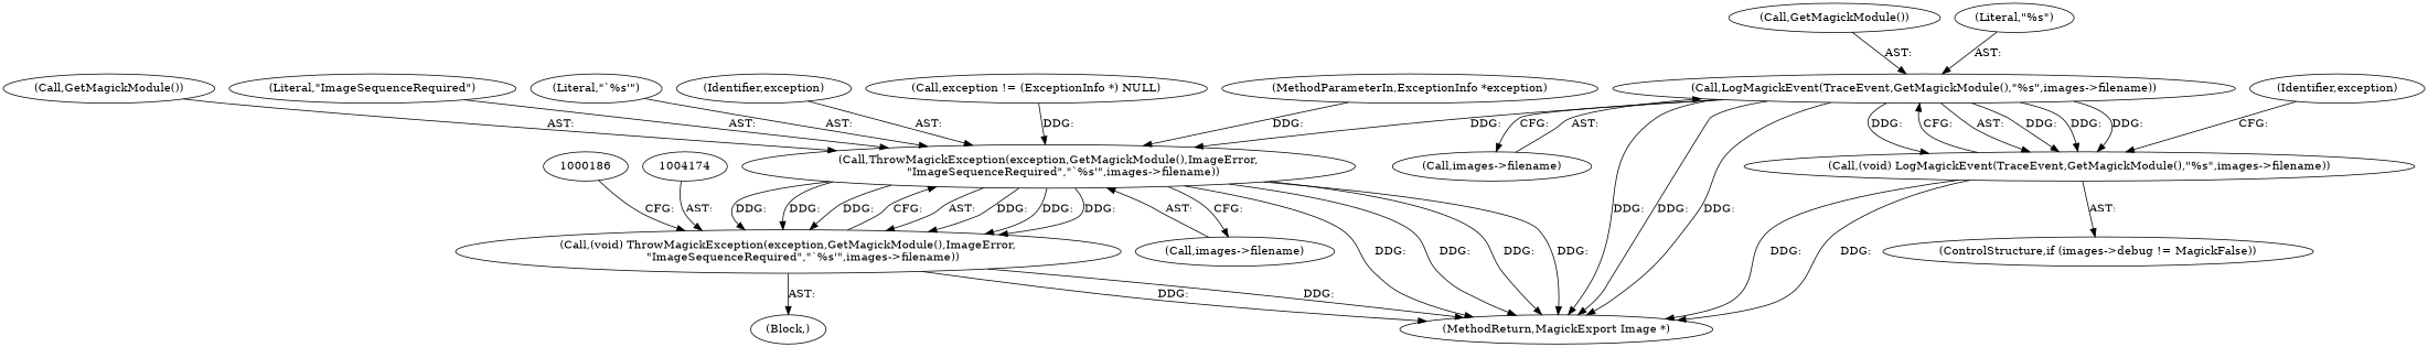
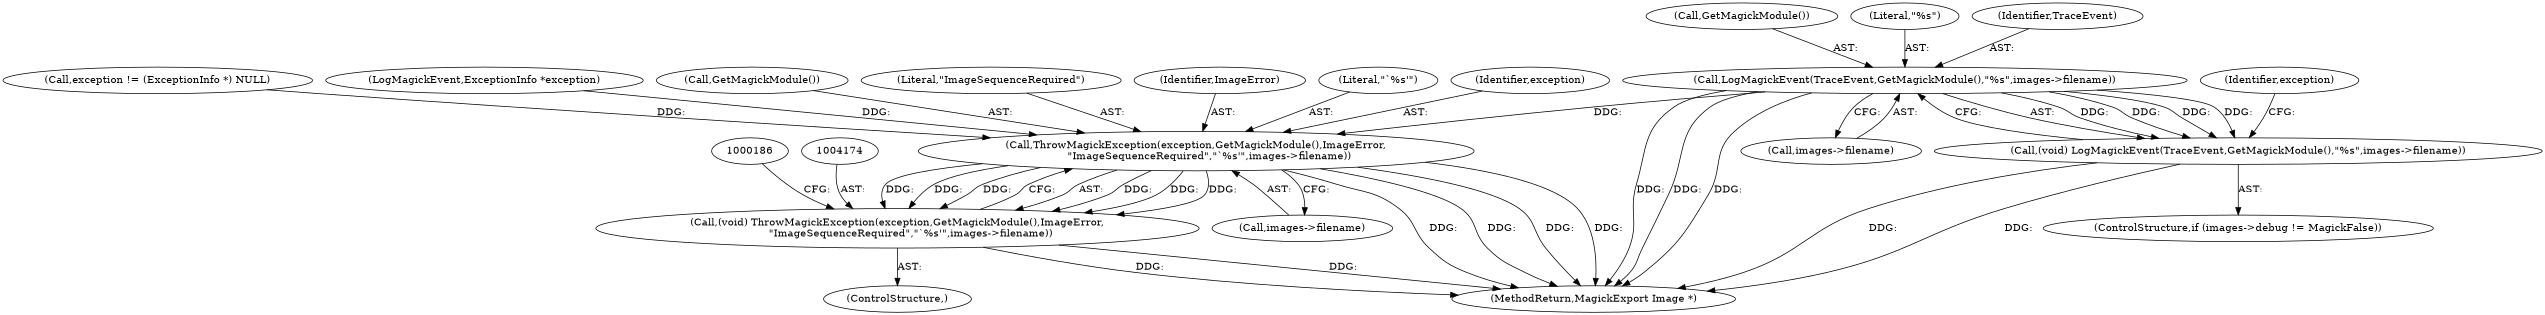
  digraph {
    n1 [label="(Call,LogMagickEvent(TraceEvent,GetMagickModule(),\"%s\",images->filename))"]
    n2 [label="(Call,(void) LogMagickEvent(TraceEvent,GetMagickModule(),\"%s\",images->filename))"]
    n3 [label="(Call,ThrowMagickException(exception,GetMagickModule(),ImageError,\n        \"ImageSequenceRequired\",\"`%s'\",images->filename))"]
    n4 [label="(Call,images->filename)"]
    n5 [label="(MethodReturn,MagickExport Image *)"]
    n6 [label="(ControlStructure,if (images->debug != MagickFalse))"]
    n7 [label="(Call,(void) ThrowMagickException(exception,GetMagickModule(),ImageError,\n        \"ImageSequenceRequired\",\"`%s'\",images->filename))"]
    n8 [label="(Call,images->filename)"]
-   n9 [label="(Block,)"]
+   n9 [label="(ControlStructure,)"]
    n10 [label="(Literal,\"ImageSequenceRequired\")"]
+   n11 [label="(Identifier,ImageError)"]
    n12 [label="(Literal,\"`%s'\")"]
    n13 [label="(Identifier,exception)"]
    n14 [label="(Call,GetMagickModule())"]
    n15 [label="(Identifier,exception)"]
    n16 [label="(Literal,\"%s\")"]
    n17 [label="(Call,exception != (ExceptionInfo *) NULL)"]
-   n18 [label="(MethodParameterIn,ExceptionInfo *exception)"]
+   n18 [label="(LogMagickEvent,ExceptionInfo *exception)"]
    n19 [label="(Call,GetMagickModule())"]
+   n20 [label="(Identifier,TraceEvent)"]
    n21 [label=1004174]
    1000186
    n1 -> n2 [label="AST: "]
    n1 -> n2 [label="DDG: "]
    n1 -> n2 [label="DDG: "]
    n1 -> n2 [label="DDG: "]
    n1 -> n2 [label="DDG: "]
    n1 -> n3 [label="DDG: "]
    n1 -> n4 [label="CFG: "]
    n1 -> n5 [label="DDG: "]
    n1 -> n5 [label="DDG: "]
    n1 -> n5 [label="DDG: "]
    n2 -> n1 [label="CFG: "]
    n2 -> n5 [label="DDG: "]
    n2 -> n5 [label="DDG: "]
    n2 -> n6 [label="AST: "]
    n3 -> n5 [label="DDG: "]
    n3 -> n5 [label="DDG: "]
    n3 -> n5 [label="DDG: "]
    n3 -> n5 [label="DDG: "]
    n3 -> n7 [label="AST: "]
    n3 -> n7 [label="DDG: "]
    n3 -> n7 [label="DDG: "]
    n3 -> n7 [label="DDG: "]
    n3 -> n7 [label="DDG: "]
    n3 -> n7 [label="DDG: "]
    n3 -> n7 [label="DDG: "]
    n3 -> n8 [label="CFG: "]
    n4 -> n1 [label="AST: "]
    n7 -> n3 [label="CFG: "]
    n7 -> n5 [label="DDG: "]
    n7 -> n5 [label="DDG: "]
    n7 -> n9 [label="AST: "]
    n8 -> n3 [label="AST: "]
    n10 -> n3 [label="AST: "]
+   n11 -> n3 [label="AST: "]
    n12 -> n3 [label="AST: "]
    n13 -> n3 [label="AST: "]
    n14 -> n1 [label="AST: "]
    n15 -> n2 [label="CFG: "]
    n16 -> n1 [label="AST: "]
    n17 -> n3 [label="DDG: "]
    n18 -> n3 [label="DDG: "]
    n19 -> n3 [label="AST: "]
+   n20 -> n1 [label="AST: "]
    n21 -> n7 [label="AST: "]
    1000186 -> n7 [label="CFG: "]
  }
